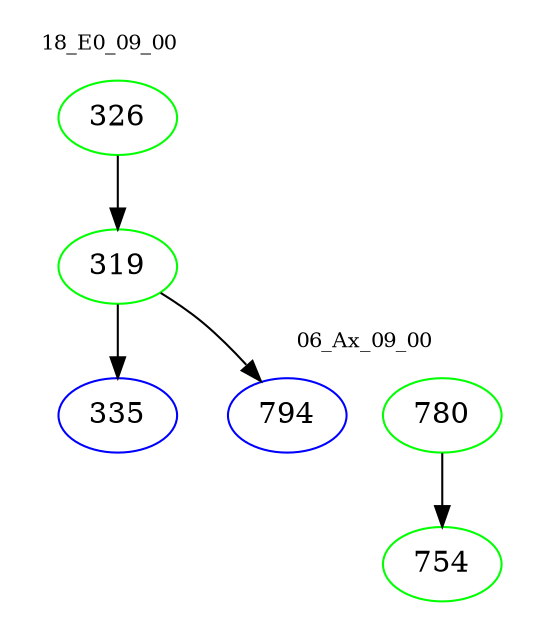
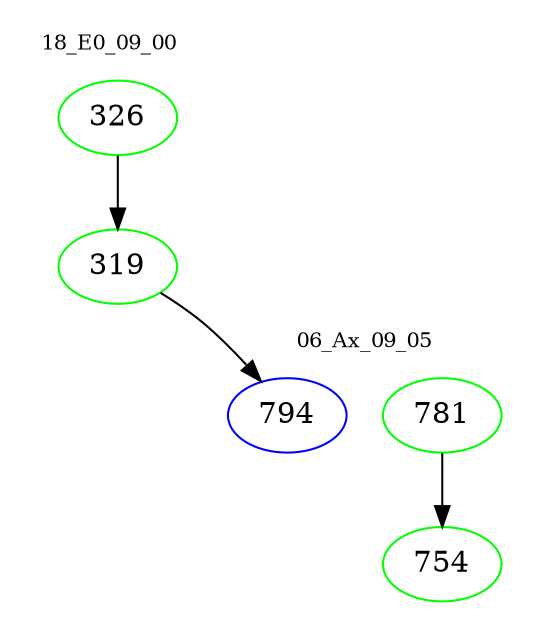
  digraph {
    node [color=green]
    edge [color=black]
-   n1 [label=780]
+   n1 [label=781]
    n2 [label=754]
    n3 [color=blue label=794]
    n4 [label=326]
    n5 [label=319]
-   n6 [color=blue label=335]
    subgraph cluster_1 {
      color=white
      fontsize=10
-     label="06_Ax_09_00"
+     label="06_Ax_09_05"
      n1
      n2
      n3
    }
    subgraph cluster_2 {
      color=white
      fontsize=10
      label="18_E0_09_00"
      n4
      n5
-     n6
    }
    n1 -> n2
    n4 -> n5
    n5 -> n3
-   n5 -> n6
  }
